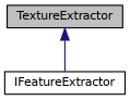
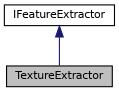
  digraph {
    node [color=black fontname=Helvetica fontsize=10 shape=record style=filled]
    n1 [fillcolor=grey75 fontcolor=black height=0.2 label=TextureExtractor width=0.4]
    n2 [fillcolor=white height=0.2 label=IFeatureExtractor width=0.4]
-   n1 -> n2 [color=midnightblue dir=back fontname=Helvetica fontsize=10 labelfontname=Helvetica labelfontsize=10 style=solid]
+   n2 -> n1 [color=midnightblue dir=back fontname=Helvetica fontsize=10 labelfontname=Helvetica labelfontsize=10 style=solid]
  }
